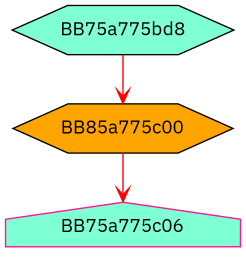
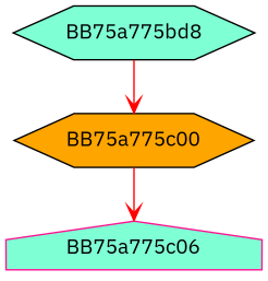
  digraph {
    fontname="IBM Plex Sans"
    splines=ortho
    node [color=black fillcolor=aquamarine fontname="IBM Plex Sans" shape=hexagon style=filled]
    edge [arrowhead=vee color=red fontname="IBM Plex Sans" style=solid]
-   BB75a775c00 [fillcolor=orange label=BB85a775c00]
+   BB75a775c00 [fillcolor=orange]
    BB75a775bd8
    BB75a775c06 [color=deeppink shape=house]
    BB75a775c00 -> BB75a775c06
    BB75a775bd8 -> BB75a775c00
  }
